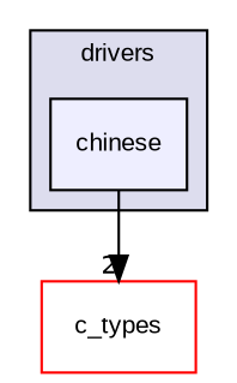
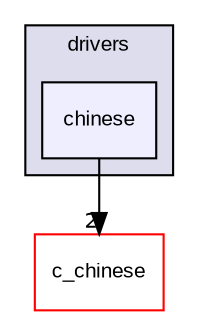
  digraph {
    compound=true
    fontname="Liberation Sans"
    node [fontname="Liberation Sans" fontsize=10 shape=box style=filled]
    n1 [fillcolor="#eeeeff" label=chinese pencolor=black]
-   n2 [color=red fillcolor=white label=c_types]
+   n2 [color=red fillcolor=white label=c_chinese]
    subgraph cluster_1 {
      bgcolor="#ddddee"
      fontsize=10
      label=drivers
      pencolor=black
      n1
    }
    n1 -> n2 [headlabel=2 labeldistance=1.5 labelfontname=Helvetica labelfontsize=10 fontname="Liberation Sans"]
  }
